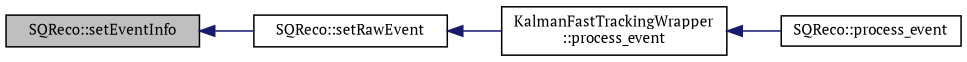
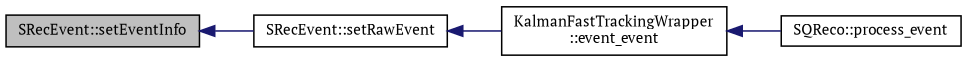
  digraph {
    fontname="PT Serif"
    rankdir=LR
    node [color=black fontname="PT Serif" fontsize=10 shape=record]
    edge [color=midnightblue dir=back fontname="PT Serif" fontsize=10 labelfontname=FreeSans labelfontsize=10 style=solid]
-   n1 [fillcolor=grey75 fontcolor=black height=0.2 label="SQReco::setEventInfo" style=filled width=0.4]
-   n2 [height=0.2 label="SQReco::setRawEvent" width=0.4]
-   n3 [height=0.2 label="KalmanFastTrackingWrapper\l::process_event" width=0.4]
+   n1 [fillcolor=grey75 fontcolor=black height=0.2 label="SRecEvent::setEventInfo" style=filled width=0.4]
+   n2 [height=0.2 label="SRecEvent::setRawEvent" width=0.4]
+   n3 [height=0.2 label="KalmanFastTrackingWrapper\l::event_event" width=0.4]
    n4 [height=0.2 label="SQReco::process_event" width=0.4]
    n1 -> n2
    n2 -> n3
    n3 -> n4
  }
